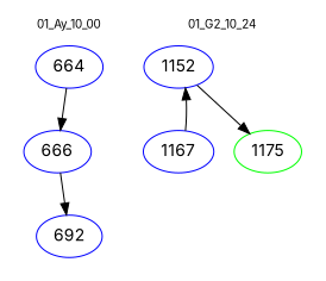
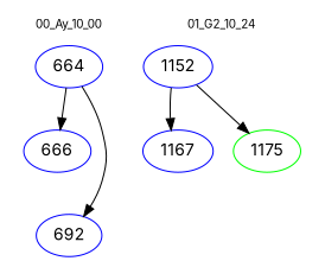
  digraph {
    fontname=Inter
    node [color=blue fontname=Inter]
    edge [color=black fontname=Inter]
    n1 [label=664]
    n2 [label=666]
    n3 [label=692]
    n4 [label=1152]
    n5 [label=1167]
    n6 [color=green label=1175]
    subgraph cluster_1 {
      color=white
      fontsize=10
-     label="01_Ay_10_00"
+     label="00_Ay_10_00"
      n1
      n2
      n3
    }
    subgraph cluster_2 {
      color=white
      fontsize=10
      label="01_G2_10_24"
      n4
      n5
      n6
    }
    n1 -> n2
-   n2 -> n3
-   n5 -> n4
+   n1 -> n3
+   n4 -> n5
    n4 -> n6
  }
